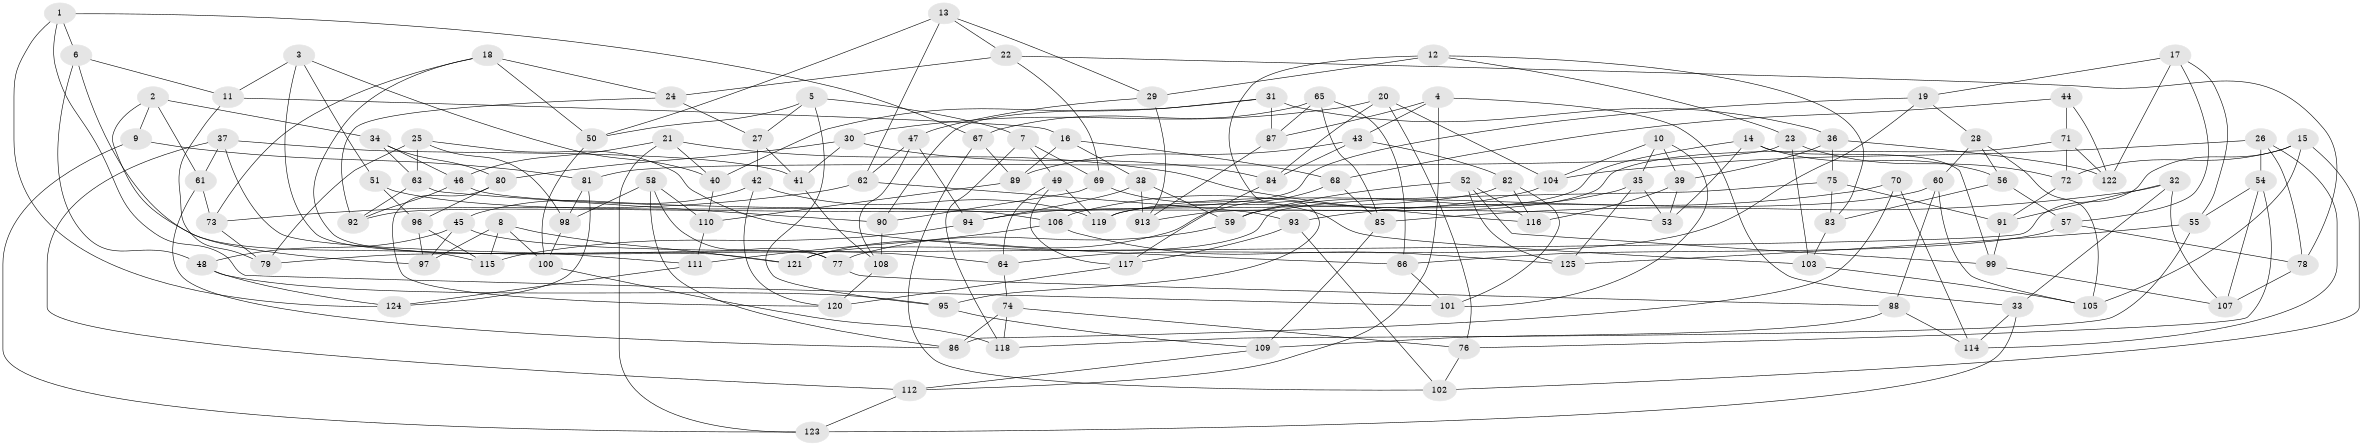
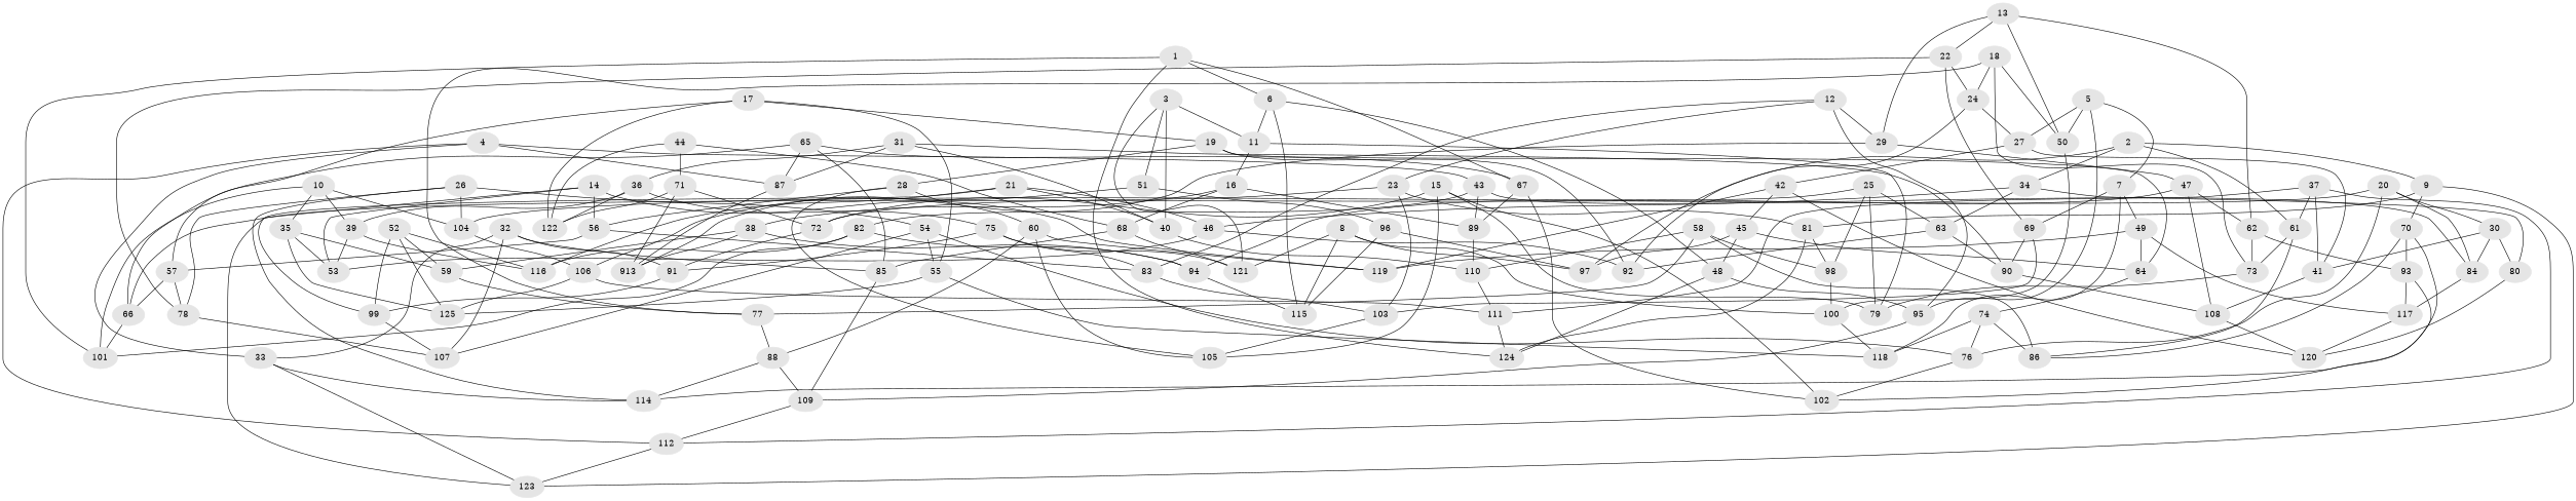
  graph {
    node [color=gray90 style=filled]
    1
    6
    67
    101
    124
    11
    48
    115
    102
    89
    2
    9
    34
    61
    97
    70
    81
    123
    46
    63
    80
    73
    86
    3
    40
    51
    121
    16
    79
    110
    96
    106
    4
    33
    43
    87
    112
    114
    84
    82
    n41 [label=913]
    5
    7
    27
    50
    95
    49
    69
    118
    41
    42
    100
    109
    119
    64
    117
    103
    90
    8
    93
    98
    10
    35
    39
    104
    53
    59
    125
    116
    38
    68
    12
    23
    29
    83
    72
    47
    13
    22
    62
    24
    78
    14
    56
    99
    57
    107
    15
    105
    91
    94
    85
    17
    19
    55
    122
    28
    92
    66
    18
    77
    88
    60
    74
    20
    30
    76
    21
    25
    26
    54
    108
    45
    120
    31
    36
    75
    32
    37
    111
    44
    71
    52
    58
    65
    1 -- 6
    1 -- 67
    1 -- 101
    1 -- 124
    6 -- 11
    6 -- 48
    6 -- 115
    67 -- 102
    67 -- 89
    11 -- 16
    11 -- 79
    48 -- 124
    48 -- 95
    89 -- 110
    2 -- 9
    2 -- 34
    2 -- 61
    2 -- 97
+   9 -- 70
    9 -- 81
    9 -- 123
    34 -- 46
    34 -- 63
    34 -- 80
    61 -- 73
    61 -- 86
    70 -- 86
    70 -- 114
    70 -- 93
    81 -- 124
    81 -- 98
    46 -- 53
    46 -- 92
    63 -- 90
    63 -- 92
-   80 -- 96
    80 -- 120
    73 -- 79
    3 -- 11
    3 -- 40
    3 -- 51
    3 -- 121
    40 -- 110
    51 -- 96
    51 -- 106
    16 -- 89
    16 -- 38
    16 -- 68
    110 -- 111
    96 -- 115
    96 -- 97
    106 -- 125
    106 -- 111
    4 -- 33
    4 -- 43
    4 -- 87
    4 -- 112
    33 -- 123
    33 -- 114
    43 -- 89
    43 -- 84
    43 -- 82
    87 -- n41
    112 -- 123
    84 -- 117
    82 -- 101
    82 -- 116
    82 -- 94
    5 -- 7
    5 -- 27
    5 -- 50
    5 -- 95
    7 -- 49
    7 -- 69
    7 -- 118
    27 -- 41
    27 -- 42
    50 -- 100
    95 -- 109
    49 -- 119
    49 -- 64
    49 -- 117
    69 -- 103
    69 -- 90
    41 -- 108
    42 -- 119
    42 -- 45
    42 -- 120
    100 -- 118
    109 -- 112
    64 -- 74
    117 -- 120
    103 -- 105
    90 -- 108
    8 -- 115
    8 -- 97
    8 -- 121
    8 -- 100
    93 -- 102
    93 -- 117
    98 -- 100
    10 -- 101
    10 -- 35
    10 -- 39
    10 -- 104
    35 -- 53
    35 -- 59
    35 -- 125
    39 -- 53
    39 -- 116
    104 -- 106
    59 -- 77
    38 -- n41
    38 -- 59
    38 -- 94
    68 -- 121
    68 -- 85
    12 -- 95
    12 -- 23
    12 -- 29
    12 -- 83
    23 -- 81
    23 -- 103
    23 -- 72
    29 -- n41
    29 -- 47
    83 -- 103
    72 -- 91
    47 -- 62
    47 -- 94
    47 -- 108
    13 -- 50
    13 -- 29
    13 -- 22
    13 -- 62
    22 -- 69
    22 -- 24
    22 -- 78
    62 -- 73
    62 -- 93
    24 -- 27
    24 -- 92
    78 -- 107
    14 -- 119
    14 -- 53
    14 -- 56
    14 -- 99
    56 -- 83
    56 -- 57
    99 -- 107
    57 -- 78
    57 -- 66
    15 -- 102
    15 -- 79
    15 -- 72
    15 -- 105
    91 -- 99
    94 -- 115
    85 -- 109
    17 -- 57
    17 -- 19
    17 -- 55
    17 -- 122
    19 -- 64
    19 -- 28
    19 -- 92
    55 -- 118
    55 -- 125
    28 -- 56
    28 -- 105
    28 -- 60
    66 -- 101
    18 -- 73
    18 -- 50
    18 -- 24
    18 -- 77
    77 -- 88
    88 -- 114
    88 -- 109
    60 -- 119
    60 -- 105
    60 -- 88
    74 -- 86
    74 -- 118
    74 -- 76
    20 -- 84
    20 -- 104
    20 -- 30
    20 -- 76
    30 -- 80
    30 -- 84
    30 -- 41
    76 -- 102
    21 -- 123
    21 -- 46
    21 -- 40
    21 -- 116
    25 -- 63
    25 -- 79
    25 -- 98
    25 -- 66
    26 -- 114
    26 -- 104
    26 -- 78
    26 -- 54
    54 -- 107
    54 -- 55
    54 -- 76
    108 -- 120
    45 -- 48
    45 -- 97
    45 -- 64
    31 -- 40
    31 -- 87
    31 -- 90
    31 -- 36
    36 -- 39
    36 -- 122
    36 -- 75
    75 -- 121
    75 -- 83
    75 -- 91
    32 -- 33
    32 -- 107
    32 -- 91
    32 -- 85
    37 -- 61
    37 -- 112
    37 -- 41
    37 -- 111
    111 -- 124
    44 -- 68
    44 -- 122
    44 -- 71
    71 -- n41
    71 -- 72
    71 -- 122
    52 -- 59
    52 -- 125
    52 -- 116
    52 -- 99
    58 -- 86
    58 -- 110
    58 -- 98
    58 -- 77
    65 -- 67
    65 -- 87
    65 -- 85
    65 -- 66
  }
